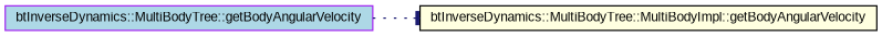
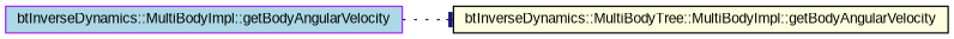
  digraph {
    rankdir=LR
    fontname="Liberation Sans"
    node [fontname="Liberation Sans" fontsize=10 shape=record style=filled]
-   n1 [color=purple fillcolor=lightblue fontcolor=black height=0.2 label="btInverseDynamics::MultiBodyTree::getBodyAngularVelocity" width=0.4]
+   n1 [color=purple fillcolor=lightblue fontcolor=black height=0.2 label="btInverseDynamics::MultiBodyImpl::getBodyAngularVelocity" width=0.4]
    n2 [color=black height=0.2 label="btInverseDynamics::MultiBodyTree::MultiBodyImpl::getBodyAngularVelocity" width=0.4 fillcolor=lightyellow]
    n1 -> n2 [color=midnightblue fontname="Liberation Sans" fontsize=10 labelfontname=FreeSans labelfontsize=10 style=dotted arrowhead=tee]
  }
